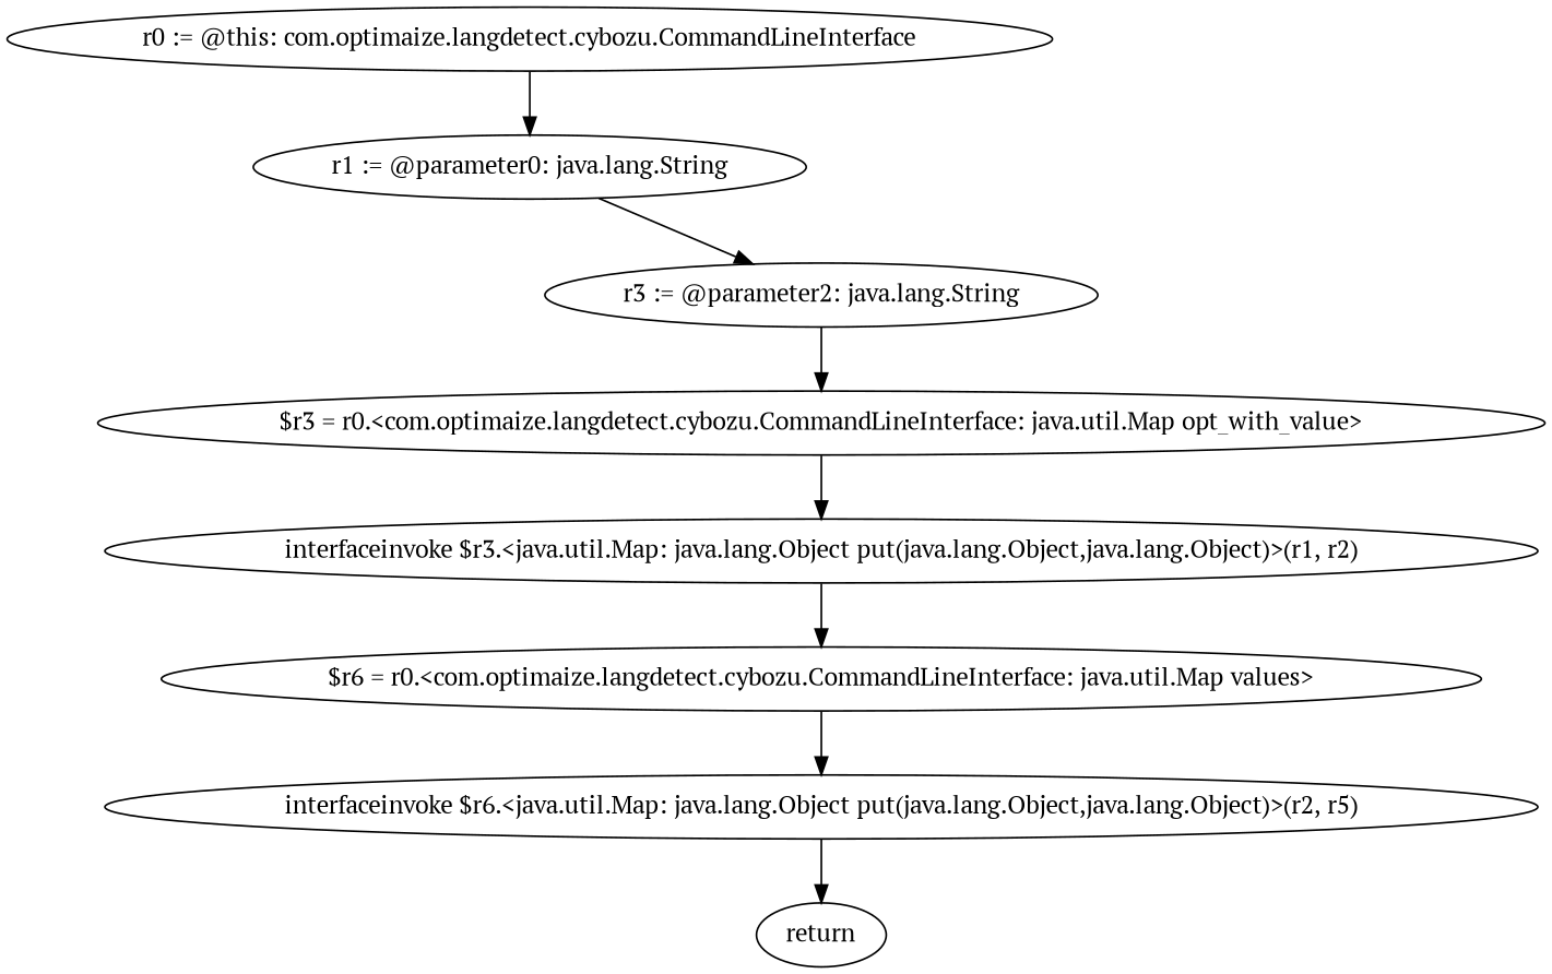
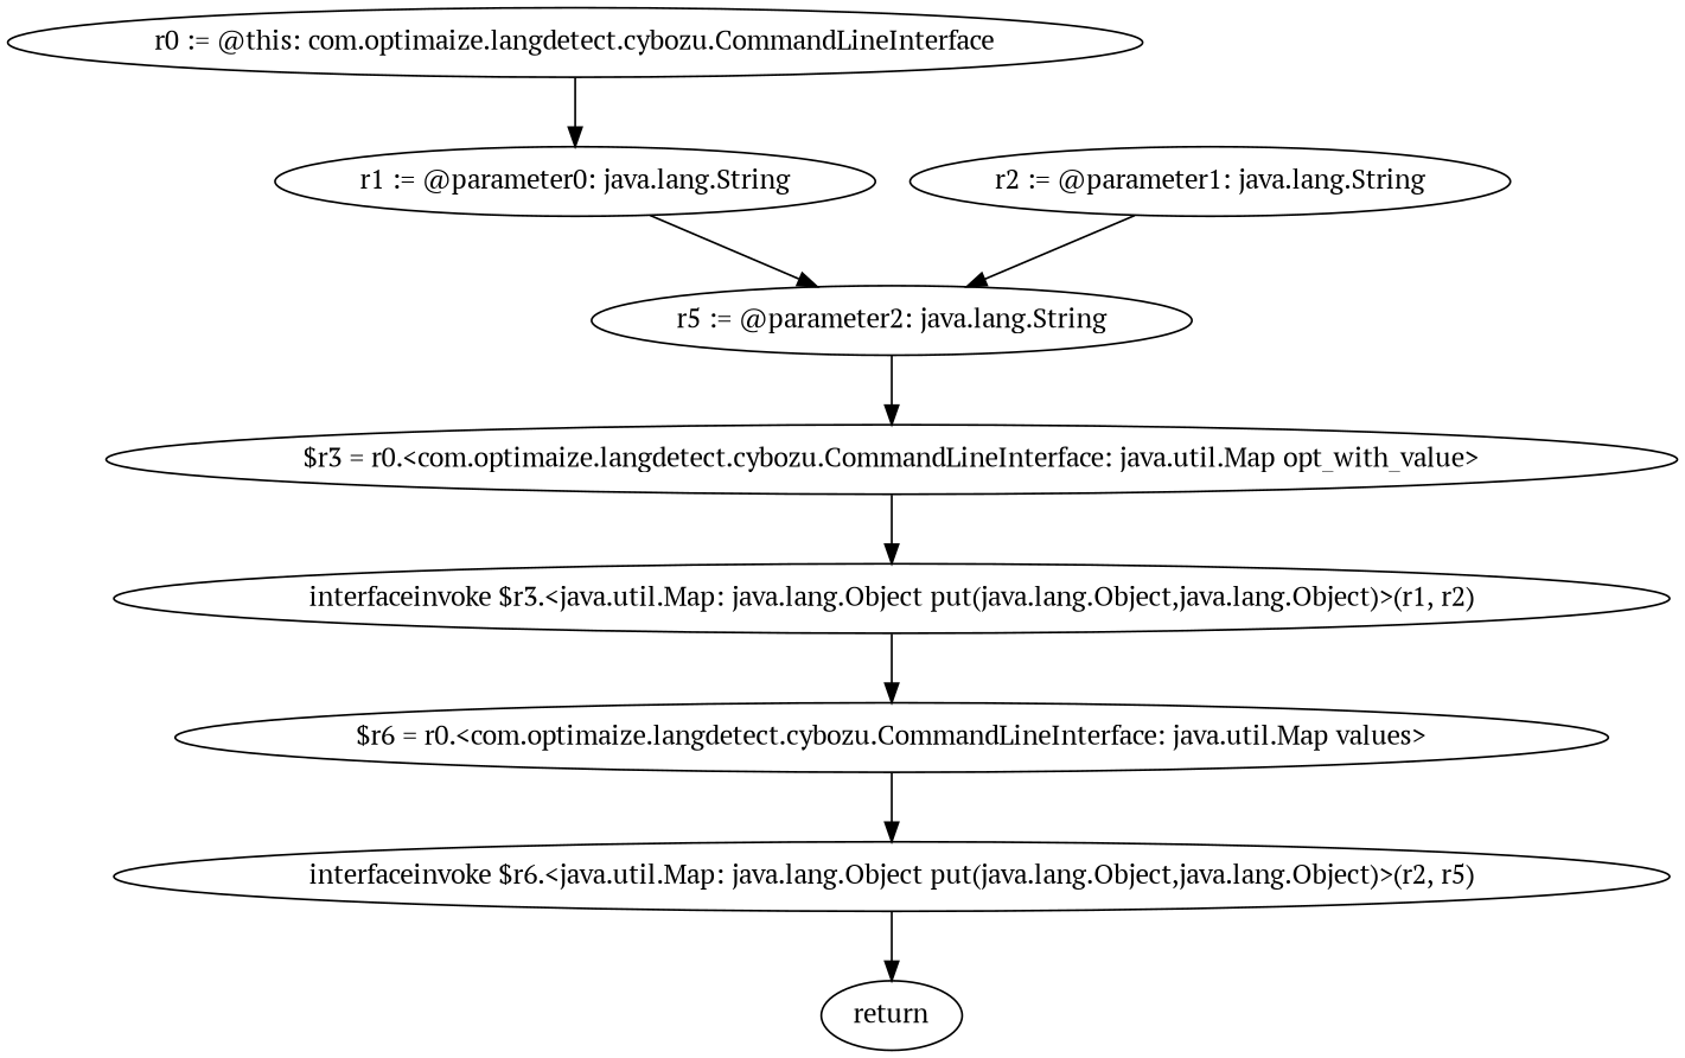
  digraph {
    fontname="PT Serif"
    node [fontname="PT Serif"]
    edge [fontname="PT Serif"]
    "r0 := @this: com.optimaize.langdetect.cybozu.CommandLineInterface"
    "r1 := @parameter0: java.lang.String"
-   "r5 := @parameter2: java.lang.String" [label="r3 := @parameter2: java.lang.String"]
+   "r5 := @parameter2: java.lang.String"
+   "r2 := @parameter1: java.lang.String"
    "$r3 = r0.<com.optimaize.langdetect.cybozu.CommandLineInterface: java.util.Map opt_with_value>"
    "interfaceinvoke $r3.<java.util.Map: java.lang.Object put(java.lang.Object,java.lang.Object)>(r1, r2)"
    "$r6 = r0.<com.optimaize.langdetect.cybozu.CommandLineInterface: java.util.Map values>"
    "interfaceinvoke $r6.<java.util.Map: java.lang.Object put(java.lang.Object,java.lang.Object)>(r2, r5)"
    return
    "r0 := @this: com.optimaize.langdetect.cybozu.CommandLineInterface" -> "r1 := @parameter0: java.lang.String"
    "r1 := @parameter0: java.lang.String" -> "r5 := @parameter2: java.lang.String"
    "r5 := @parameter2: java.lang.String" -> "$r3 = r0.<com.optimaize.langdetect.cybozu.CommandLineInterface: java.util.Map opt_with_value>"
+   "r2 := @parameter1: java.lang.String" -> "r5 := @parameter2: java.lang.String"
    "$r3 = r0.<com.optimaize.langdetect.cybozu.CommandLineInterface: java.util.Map opt_with_value>" -> "interfaceinvoke $r3.<java.util.Map: java.lang.Object put(java.lang.Object,java.lang.Object)>(r1, r2)"
    "interfaceinvoke $r3.<java.util.Map: java.lang.Object put(java.lang.Object,java.lang.Object)>(r1, r2)" -> "$r6 = r0.<com.optimaize.langdetect.cybozu.CommandLineInterface: java.util.Map values>"
    "$r6 = r0.<com.optimaize.langdetect.cybozu.CommandLineInterface: java.util.Map values>" -> "interfaceinvoke $r6.<java.util.Map: java.lang.Object put(java.lang.Object,java.lang.Object)>(r2, r5)"
    "interfaceinvoke $r6.<java.util.Map: java.lang.Object put(java.lang.Object,java.lang.Object)>(r2, r5)" -> return
  }
